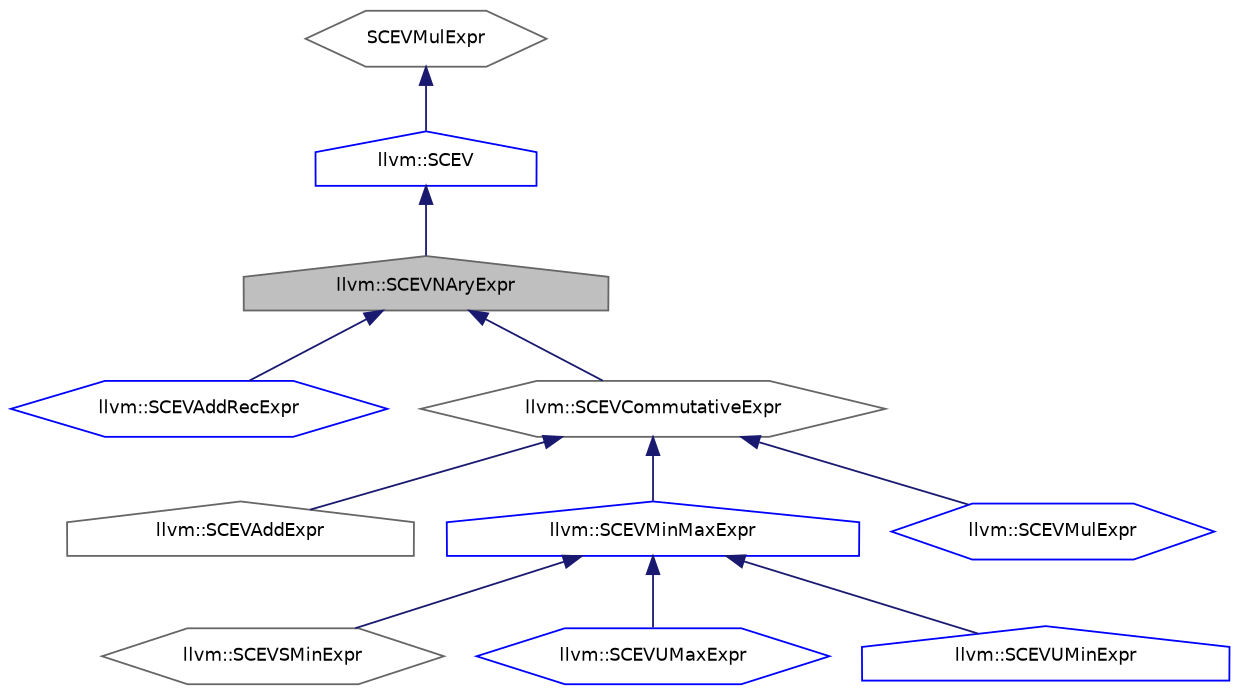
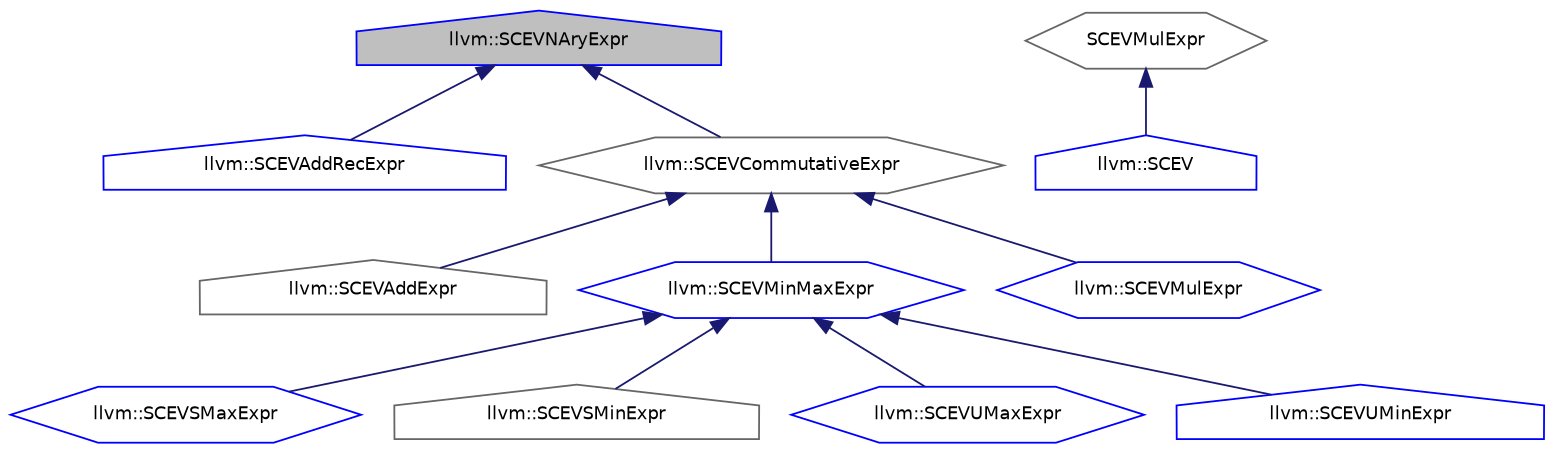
  digraph {
    node [color=blue fontname=Helvetica fontsize=10 shape=hexagon]
    edge [color=midnightblue dir=back fontname=Helvetica fontsize=10 labelfontname=Helvetica labelfontsize=10 style=solid]
-   n1 [color=gray40 fillcolor=grey75 fontcolor=black height=0.2 label="llvm::SCEVNAryExpr" shape=house style=filled width=0.4]
-   n2 [height=0.2 label="llvm::SCEVAddRecExpr" width=0.4]
+   n1 [fillcolor=grey75 fontcolor=black height=0.2 label="llvm::SCEVNAryExpr" shape=house style=filled width=0.4]
+   n2 [height=0.2 label="llvm::SCEVAddRecExpr" shape=house width=0.4]
    n3 [color=gray40 height=0.2 label="llvm::SCEVCommutativeExpr" width=0.4]
    n4 [color=gray40 height=0.2 label="llvm::SCEVAddExpr" shape=house width=0.4]
-   n5 [height=0.2 label="llvm::SCEVMinMaxExpr" shape=house width=0.4]
+   n5 [height=0.2 label="llvm::SCEVMinMaxExpr" width=0.4]
    n6 [height=0.2 label="llvm::SCEVMulExpr" width=0.4]
    n7 [height=0.2 label="llvm::SCEV" shape=house width=0.4]
    n8 [color=gray40 height=0.2 label=SCEVMulExpr width=0.4]
-   n10 [color=gray40 height=0.2 label="llvm::SCEVSMinExpr" width=0.4]
+   n9 [height=0.2 label="llvm::SCEVSMaxExpr" width=0.4]
+   n10 [color=gray40 height=0.2 label="llvm::SCEVSMinExpr" shape=house width=0.4]
    n11 [height=0.2 label="llvm::SCEVUMaxExpr" width=0.4]
    n12 [height=0.2 label="llvm::SCEVUMinExpr" shape=house width=0.4]
    n1 -> n2
    n1 -> n3
    n3 -> n4
    n3 -> n5
    n3 -> n6
+   n5 -> n9
    n5 -> n10
    n5 -> n11
    n5 -> n12
-   n7 -> n1
    n8 -> n7
  }
